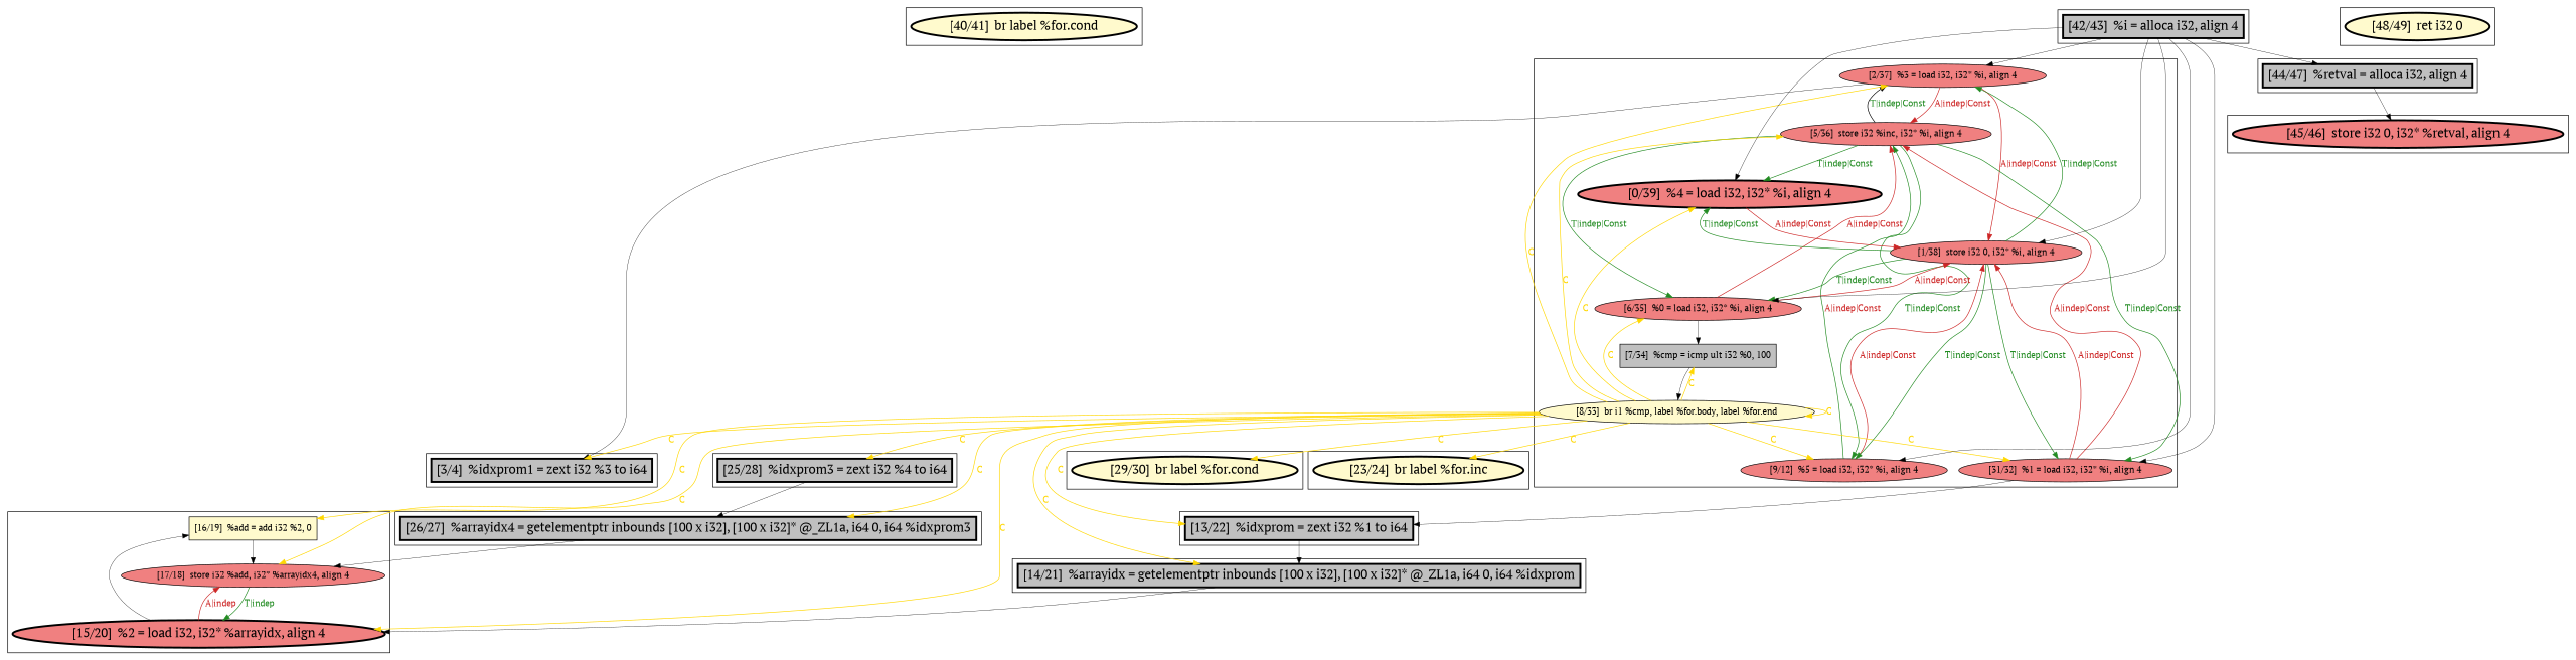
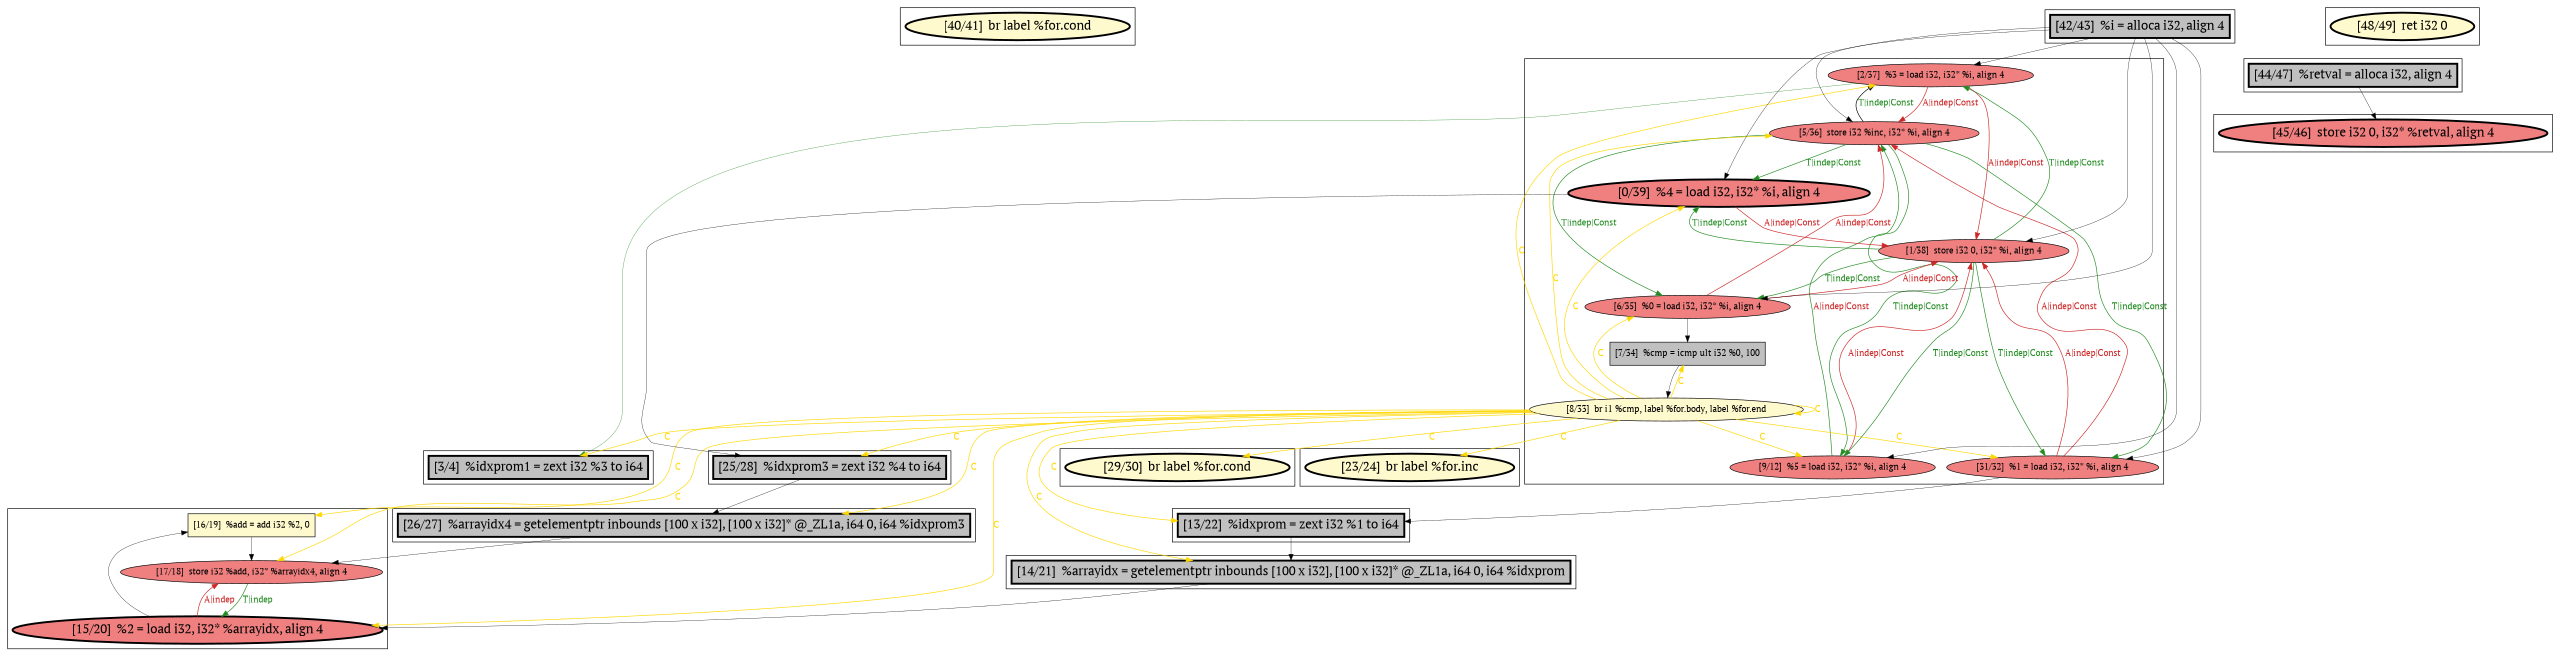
  digraph {
    fontname="PT Serif"
    node [fillcolor=lightcoral fontname="PT Serif" fontsize=20 penwidth=3.0 shape=ellipse style=filled]
    edge [color=black fontcolor=black fontname="PT Serif" penwidth=1.0 style=solid]
    n1 [fillcolor=lemonchiffon label="[40/41]  br label %for.cond"]
    n2 [fillcolor=grey label="[3/4]  %idxprom1 = zext i32 %3 to i64" shape=rectangle]
    n3 [label="[45/46]  store i32 0, i32* %retval, align 4"]
    n4 [label="[2/37]  %3 = load i32, i32* %i, align 4" fontsize="" penwidth=""]
    n5 [label="[5/36]  store i32 %inc, i32* %i, align 4" fontsize="" penwidth=""]
    n6 [label="[31/32]  %1 = load i32, i32* %i, align 4" fontsize="" penwidth=""]
    n7 [label="[9/12]  %5 = load i32, i32* %i, align 4" fontsize="" penwidth=""]
    n8 [fillcolor=lemonchiffon label="[8/33]  br i1 %cmp, label %for.body, label %for.end" fontsize="" penwidth=""]
    n9 [label="[6/35]  %0 = load i32, i32* %i, align 4" fontsize="" penwidth=""]
    n10 [label="[0/39]  %4 = load i32, i32* %i, align 4"]
    n11 [label="[1/38]  store i32 0, i32* %i, align 4" fontsize="" penwidth=""]
    n12 [fillcolor=grey label="[7/34]  %cmp = icmp ult i32 %0, 100" shape=rectangle fontsize="" penwidth=""]
    n13 [fillcolor=lemonchiffon label="[48/49]  ret i32 0"]
    n14 [fillcolor=grey label="[13/22]  %idxprom = zext i32 %1 to i64" shape=rectangle]
    n15 [fillcolor=grey label="[44/47]  %retval = alloca i32, align 4" shape=rectangle]
    n16 [fillcolor=grey label="[14/21]  %arrayidx = getelementptr inbounds [100 x i32], [100 x i32]* @_ZL1a, i64 0, i64 %idxprom" shape=rectangle]
    n17 [fillcolor=grey label="[42/43]  %i = alloca i32, align 4" shape=rectangle]
    n18 [fillcolor=lemonchiffon label="[29/30]  br label %for.cond"]
    n19 [fillcolor=lemonchiffon label="[23/24]  br label %for.inc"]
    n20 [fillcolor=lemonchiffon label="[16/19]  %add = add i32 %2, 0" shape=rectangle fontsize="" penwidth=""]
    n21 [label="[15/20]  %2 = load i32, i32* %arrayidx, align 4"]
    n22 [label="[17/18]  store i32 %add, i32* %arrayidx4, align 4" fontsize="" penwidth=""]
    n23 [fillcolor=grey label="[26/27]  %arrayidx4 = getelementptr inbounds [100 x i32], [100 x i32]* @_ZL1a, i64 0, i64 %idxprom3" shape=rectangle]
    n24 [fillcolor=grey label="[25/28]  %idxprom3 = zext i32 %4 to i64" shape=rectangle]
    subgraph cluster_1 {
      n1
    }
    subgraph cluster_2 {
      n2
    }
    subgraph cluster_3 {
      n3
    }
    subgraph cluster_4 {
      n4
      n5
      n6
      n7
      n8
      n9
      n10
      n11
      n12
    }
    subgraph cluster_5 {
      n13
    }
    subgraph cluster_6 {
      n14
    }
    subgraph cluster_7 {
      n15
    }
    subgraph cluster_8 {
      n16
    }
    subgraph cluster_9 {
      n17
    }
    subgraph cluster_10 {
      n18
    }
    subgraph cluster_11 {
      n19
    }
    subgraph cluster_12 {
      n20
      n21
      n22
    }
    subgraph cluster_13 {
      n23
    }
    subgraph cluster_14 {
      n24
    }
-   n4 -> n2 [penwidth=0.5]
+   n4 -> n2 [color=forestgreen penwidth=0.5]
    n4 -> n5 [color=firebrick3 fontcolor=firebrick3 label="A|indep|Const"]
    n4 -> n11 [color=firebrick3 fontcolor=firebrick3 label="A|indep|Const"]
    n5 -> n4 [fontcolor=forestgreen label="T|indep|Const"]
    n5 -> n6 [color=forestgreen fontcolor=forestgreen label="T|indep|Const"]
    n5 -> n7 [color=forestgreen fontcolor=forestgreen label="T|indep|Const"]
    n5 -> n9 [color=forestgreen fontcolor=forestgreen label="T|indep|Const"]
    n5 -> n10 [color=forestgreen fontcolor=forestgreen label="T|indep|Const"]
    n6 -> n5 [color=firebrick3 fontcolor=firebrick3 label="A|indep|Const"]
    n6 -> n11 [color=firebrick3 fontcolor=firebrick3 label="A|indep|Const"]
    n6 -> n14 [penwidth=0.5]
    n7 -> n5 [color=forestgreen fontcolor=firebrick3 label="A|indep|Const"]
    n7 -> n11 [color=firebrick3 fontcolor=firebrick3 label="A|indep|Const"]
    n8 -> n2 [color=gold fontcolor=gold label=C]
    n8 -> n4 [color=gold fontcolor=gold label=C]
    n8 -> n5 [color=gold fontcolor=gold label=C]
    n8 -> n6 [color=gold fontcolor=gold label=C]
    n8 -> n7 [color=gold fontcolor=gold label=C]
    n8 -> n8 [color=gold fontcolor=gold label=C]
    n8 -> n9 [color=gold fontcolor=gold label=C]
    n8 -> n10 [color=gold fontcolor=gold label=C]
    n8 -> n12 [color=gold fontcolor=gold label=C]
    n8 -> n14 [color=gold fontcolor=gold label=C]
    n8 -> n16 [color=gold fontcolor=gold label=C]
    n8 -> n18 [color=gold fontcolor=gold label=C]
    n8 -> n19 [color=gold fontcolor=gold label=C]
    n8 -> n20 [color=gold fontcolor=gold label=C]
    n8 -> n21 [color=gold fontcolor=gold label=C]
    n8 -> n22 [color=gold fontcolor=gold label=C]
    n8 -> n23 [color=gold fontcolor=gold label=C]
    n8 -> n24 [color=gold fontcolor=gold label=C]
    n9 -> n5 [color=firebrick3 fontcolor=firebrick3 label="A|indep|Const"]
    n9 -> n11 [color=firebrick3 fontcolor=firebrick3 label="A|indep|Const"]
    n9 -> n12 [penwidth=0.5]
    n10 -> n11 [color=firebrick3 fontcolor=firebrick3 label="A|indep|Const"]
+   n10 -> n24 [penwidth=0.5]
    n11 -> n4 [color=forestgreen fontcolor=forestgreen label="T|indep|Const"]
    n11 -> n6 [color=forestgreen fontcolor=forestgreen label="T|indep|Const"]
    n11 -> n7 [color=forestgreen fontcolor=forestgreen label="T|indep|Const"]
    n11 -> n9 [color=forestgreen fontcolor=forestgreen label="T|indep|Const"]
    n11 -> n10 [color=forestgreen fontcolor=forestgreen label="T|indep|Const"]
    n12 -> n8 [penwidth=0.5]
    n14 -> n16 [penwidth=0.5]
    n15 -> n3 [penwidth=0.5]
    n16 -> n21 [penwidth=0.5]
    n17 -> n4 [penwidth=0.5]
-   n17 -> n15 [penwidth=0.5]
+   n17 -> n5 [penwidth=0.5]
    n17 -> n6 [penwidth=0.5]
    n17 -> n7 [penwidth=0.5]
    n17 -> n9 [penwidth=0.5]
    n17 -> n10 [penwidth=0.5]
    n17 -> n11 [penwidth=0.5]
    n20 -> n22 [penwidth=0.5]
    n21 -> n20 [penwidth=0.5]
    n21 -> n22 [color=firebrick3 fontcolor=firebrick3 label="A|indep"]
    n22 -> n21 [color=forestgreen fontcolor=forestgreen label="T|indep"]
    n23 -> n22 [penwidth=0.5]
    n24 -> n23 [penwidth=0.5]
  }
